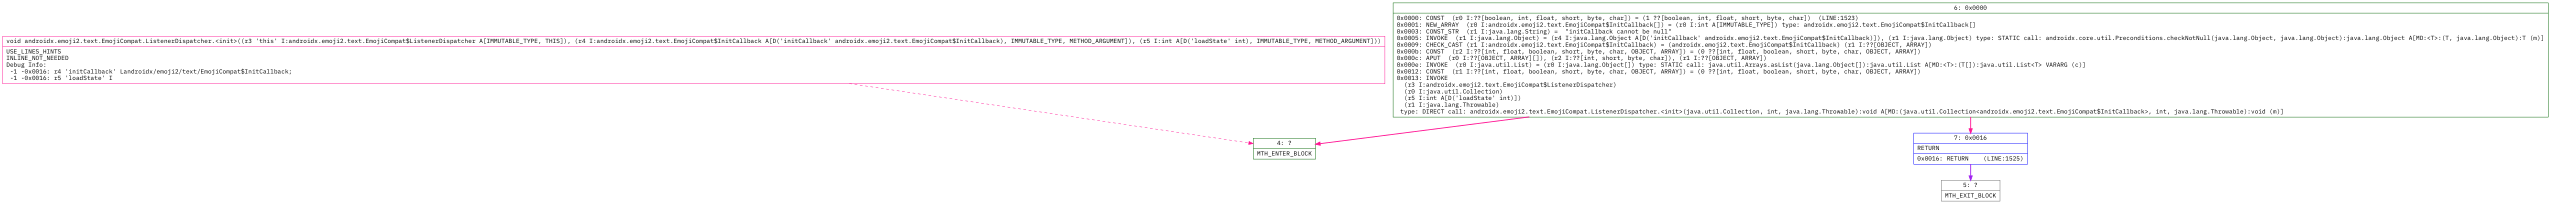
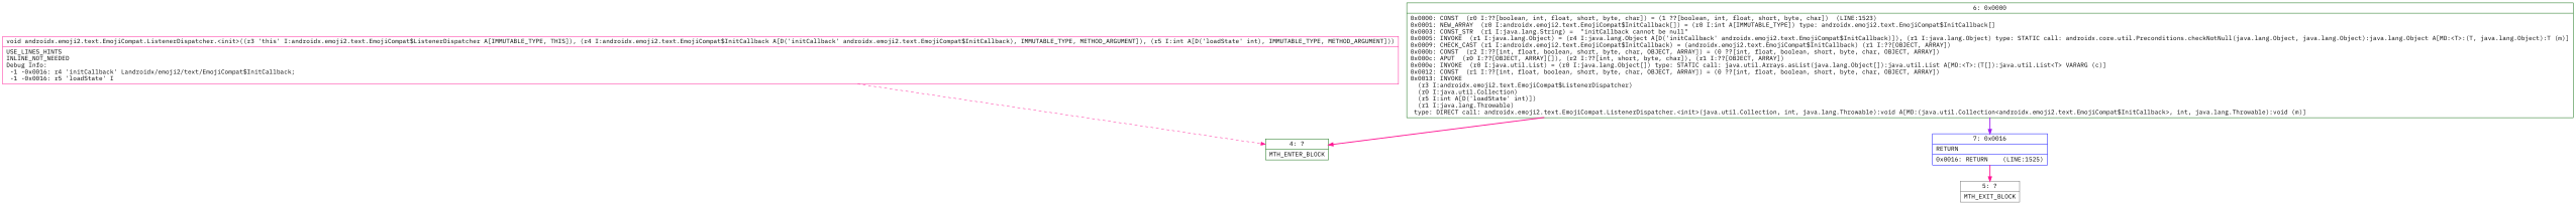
  digraph {
    fontname="IBM Plex Mono"
    node [color=darkgreen fontname="IBM Plex Mono" shape=record]
    edge [color=deeppink fontname="IBM Plex Mono" style=bold]
    n1 [label="{4\:\ ?|MTH_ENTER_BLOCK\l}"]
    n2 [label="{6\:\ 0x0000|0x0000: CONST  (r0 I:??[boolean, int, float, short, byte, char]) = (1 ??[boolean, int, float, short, byte, char])  (LINE:1523)\l0x0001: NEW_ARRAY  (r0 I:androidx.emoji2.text.EmojiCompat$InitCallback[]) = (r0 I:int A[IMMUTABLE_TYPE]) type: androidx.emoji2.text.EmojiCompat$InitCallback[] \l0x0003: CONST_STR  (r1 I:java.lang.String) =  \"initCallback cannot be null\" \l0x0005: INVOKE  (r1 I:java.lang.Object) = (r4 I:java.lang.Object A[D('initCallback' androidx.emoji2.text.EmojiCompat$InitCallback)]), (r1 I:java.lang.Object) type: STATIC call: androidx.core.util.Preconditions.checkNotNull(java.lang.Object, java.lang.Object):java.lang.Object A[MD:\<T\>:(T, java.lang.Object):T (m)]\l0x0009: CHECK_CAST (r1 I:androidx.emoji2.text.EmojiCompat$InitCallback) = (androidx.emoji2.text.EmojiCompat$InitCallback) (r1 I:??[OBJECT, ARRAY]) \l0x000b: CONST  (r2 I:??[int, float, boolean, short, byte, char, OBJECT, ARRAY]) = (0 ??[int, float, boolean, short, byte, char, OBJECT, ARRAY]) \l0x000c: APUT  (r0 I:??[OBJECT, ARRAY][]), (r2 I:??[int, short, byte, char]), (r1 I:??[OBJECT, ARRAY]) \l0x000e: INVOKE  (r0 I:java.util.List) = (r0 I:java.lang.Object[]) type: STATIC call: java.util.Arrays.asList(java.lang.Object[]):java.util.List A[MD:\<T\>:(T[]):java.util.List\<T\> VARARG (c)]\l0x0012: CONST  (r1 I:??[int, float, boolean, short, byte, char, OBJECT, ARRAY]) = (0 ??[int, float, boolean, short, byte, char, OBJECT, ARRAY]) \l0x0013: INVOKE  \l  (r3 I:androidx.emoji2.text.EmojiCompat$ListenerDispatcher)\l  (r0 I:java.util.Collection)\l  (r5 I:int A[D('loadState' int)])\l  (r1 I:java.lang.Throwable)\l type: DIRECT call: androidx.emoji2.text.EmojiCompat.ListenerDispatcher.\<init\>(java.util.Collection, int, java.lang.Throwable):void A[MD:(java.util.Collection\<androidx.emoji2.text.EmojiCompat$InitCallback\>, int, java.lang.Throwable):void (m)]\l}"]
    n3 [color=blue label="{7\:\ 0x0016|RETURN\l|0x0016: RETURN    (LINE:1525)\l}"]
    n4 [color=gray40 label="{5\:\ ?|MTH_EXIT_BLOCK\l}"]
    n5 [color=deeppink label="{void androidx.emoji2.text.EmojiCompat.ListenerDispatcher.\<init\>((r3 'this' I:androidx.emoji2.text.EmojiCompat$ListenerDispatcher A[IMMUTABLE_TYPE, THIS]), (r4 I:androidx.emoji2.text.EmojiCompat$InitCallback A[D('initCallback' androidx.emoji2.text.EmojiCompat$InitCallback), IMMUTABLE_TYPE, METHOD_ARGUMENT]), (r5 I:int A[D('loadState' int), IMMUTABLE_TYPE, METHOD_ARGUMENT]))  | USE_LINES_HINTS\lINLINE_NOT_NEEDED\lDebug Info:\l  \-1 \-0x0016: r4 'initCallback' Landroidx\/emoji2\/text\/EmojiCompat$InitCallback;\l  \-1 \-0x0016: r5 'loadState' I\l}"]
    n2 -> n1
-   n2 -> n3
-   n3 -> n4 [color=purple]
+   n2 -> n3 [color=purple]
+   n3 -> n4
    n5 -> n1 [style=dashed]
  }
